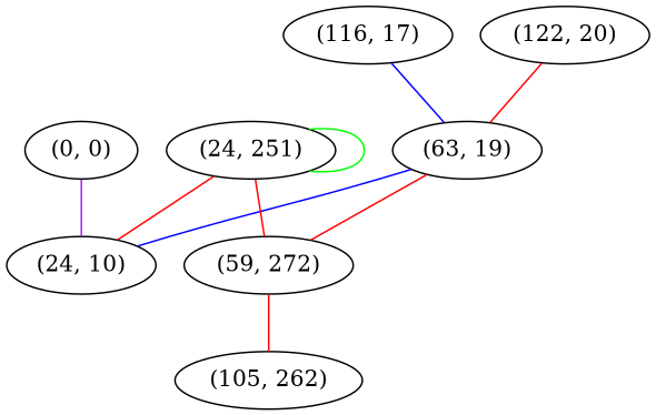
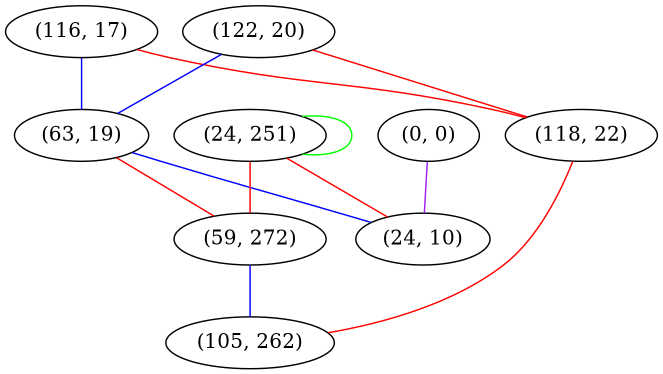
  graph {
    edge [color=red weight=1]
    "(116, 17)"
+   "(118, 22)"
    "(63, 19)"
    "(105, 262)"
    "(24, 10)"
    "(59, 272)"
    "(0, 0)"
    "(122, 20)"
    "(24, 251)"
+   "(116, 17)" -- "(118, 22)"
    "(116, 17)" -- "(63, 19)" [color=blue weight=3]
+   "(118, 22)" -- "(105, 262)"
    "(63, 19)" -- "(24, 10)" [color=blue weight=3]
    "(63, 19)" -- "(59, 272)"
-   "(59, 272)" -- "(105, 262)" [weight=3]
+   "(59, 272)" -- "(105, 262)" [color=blue weight=3]
    "(0, 0)" -- "(24, 10)" [color=purple weight=4]
-   "(122, 20)" -- "(63, 19)" [weight=3]
+   "(122, 20)" -- "(118, 22)"
+   "(122, 20)" -- "(63, 19)" [color=blue weight=3]
    "(24, 251)" -- "(24, 10)"
    "(24, 251)" -- "(59, 272)" [weight=3]
    "(24, 251)" -- "(24, 251)" [color=green weight=2]
  }
